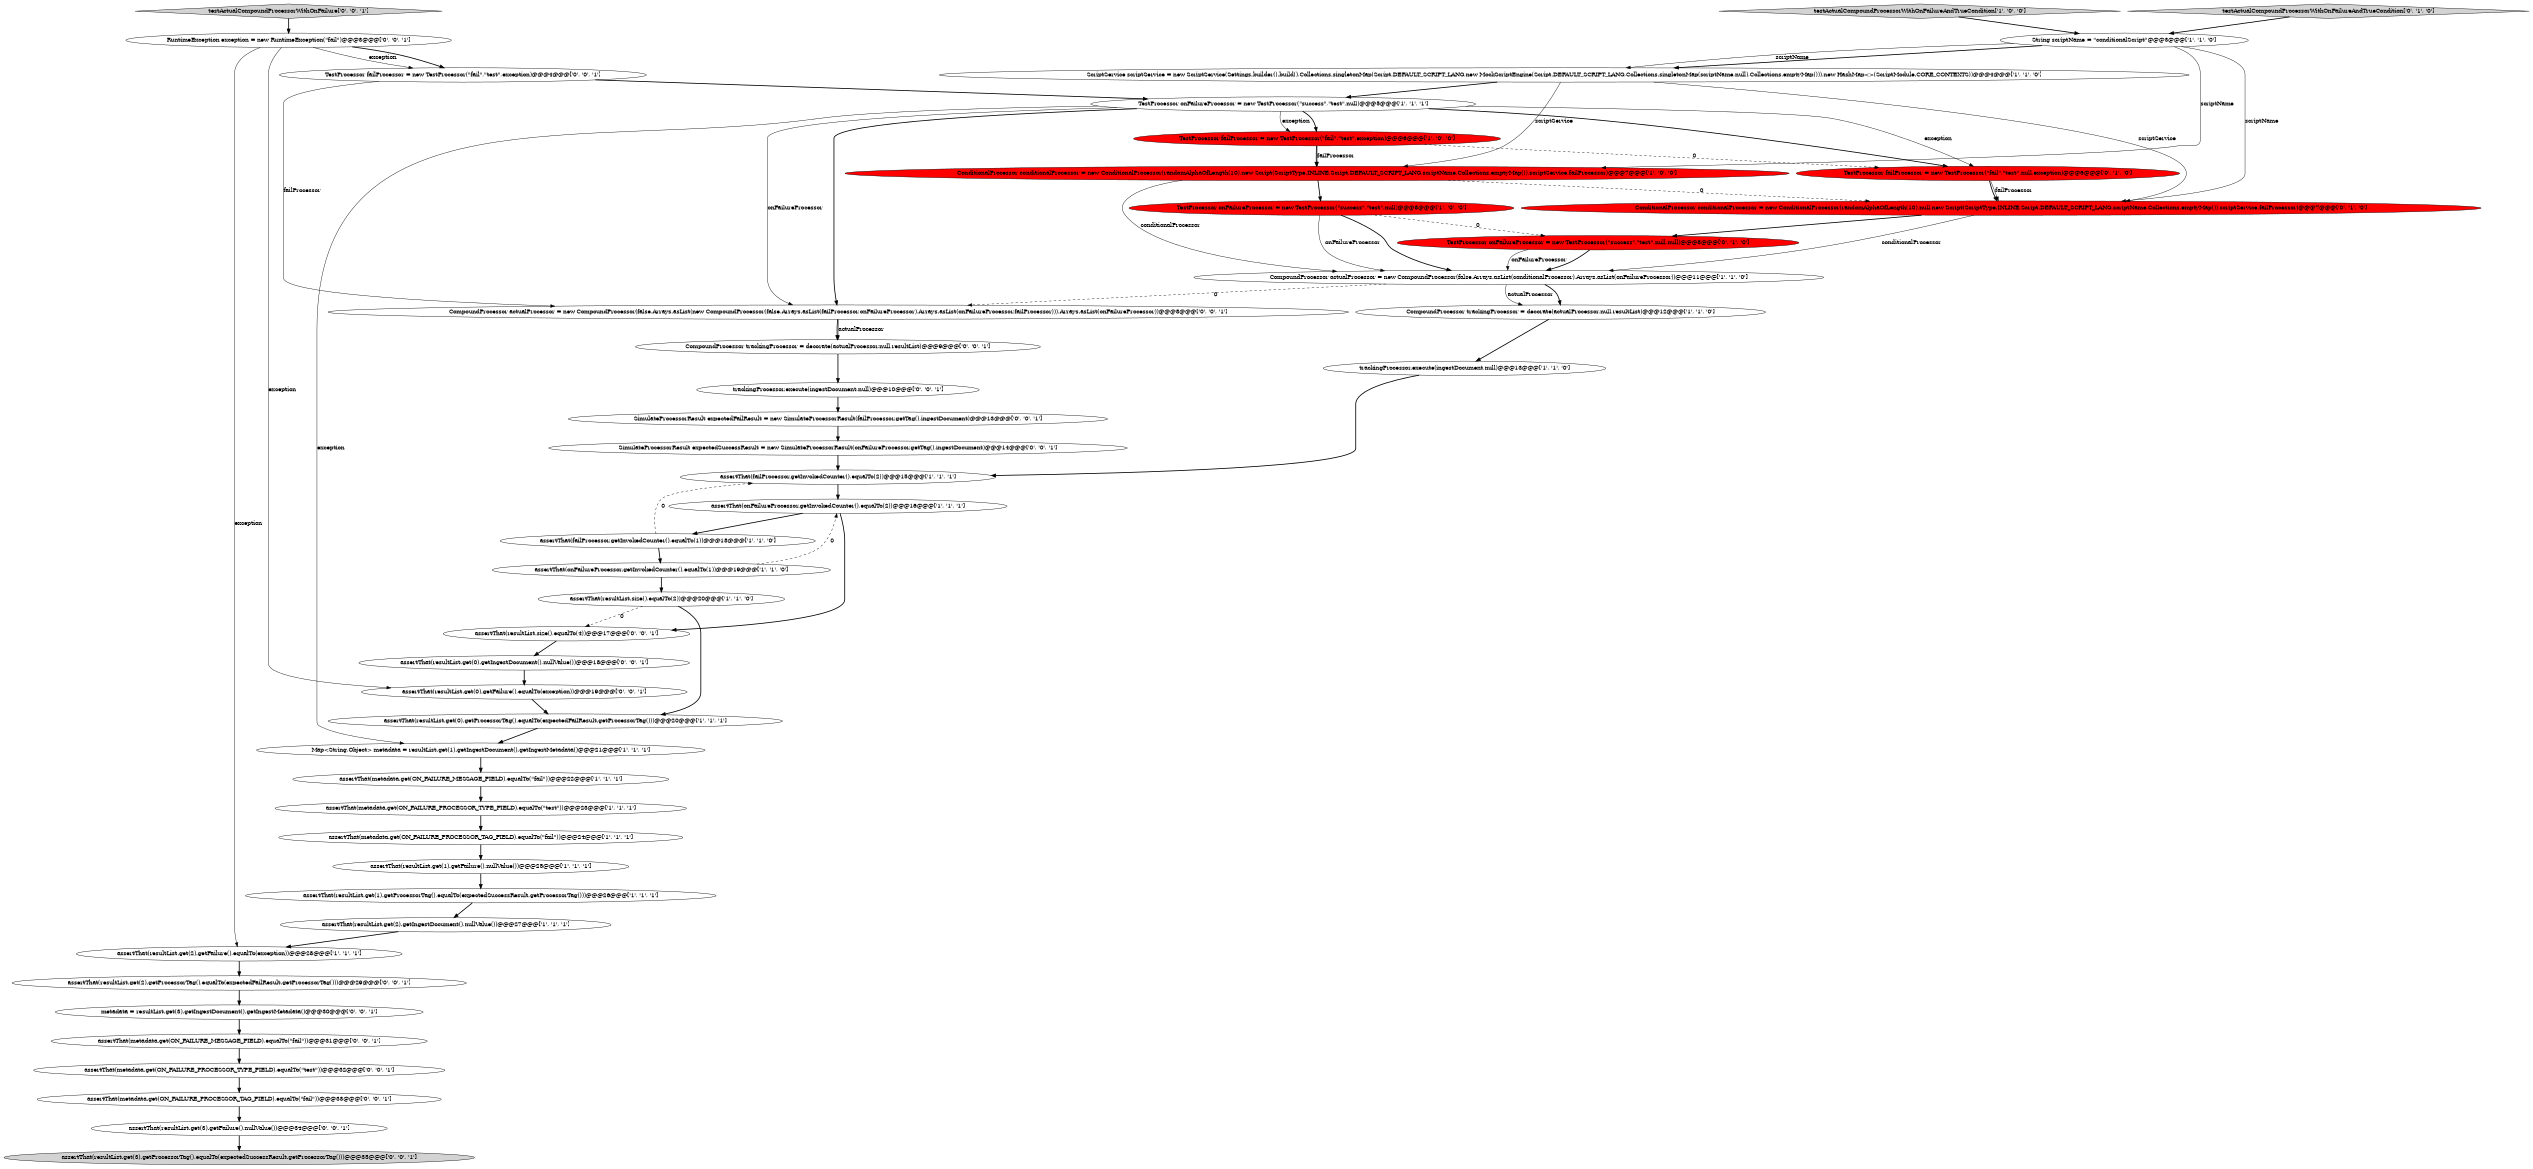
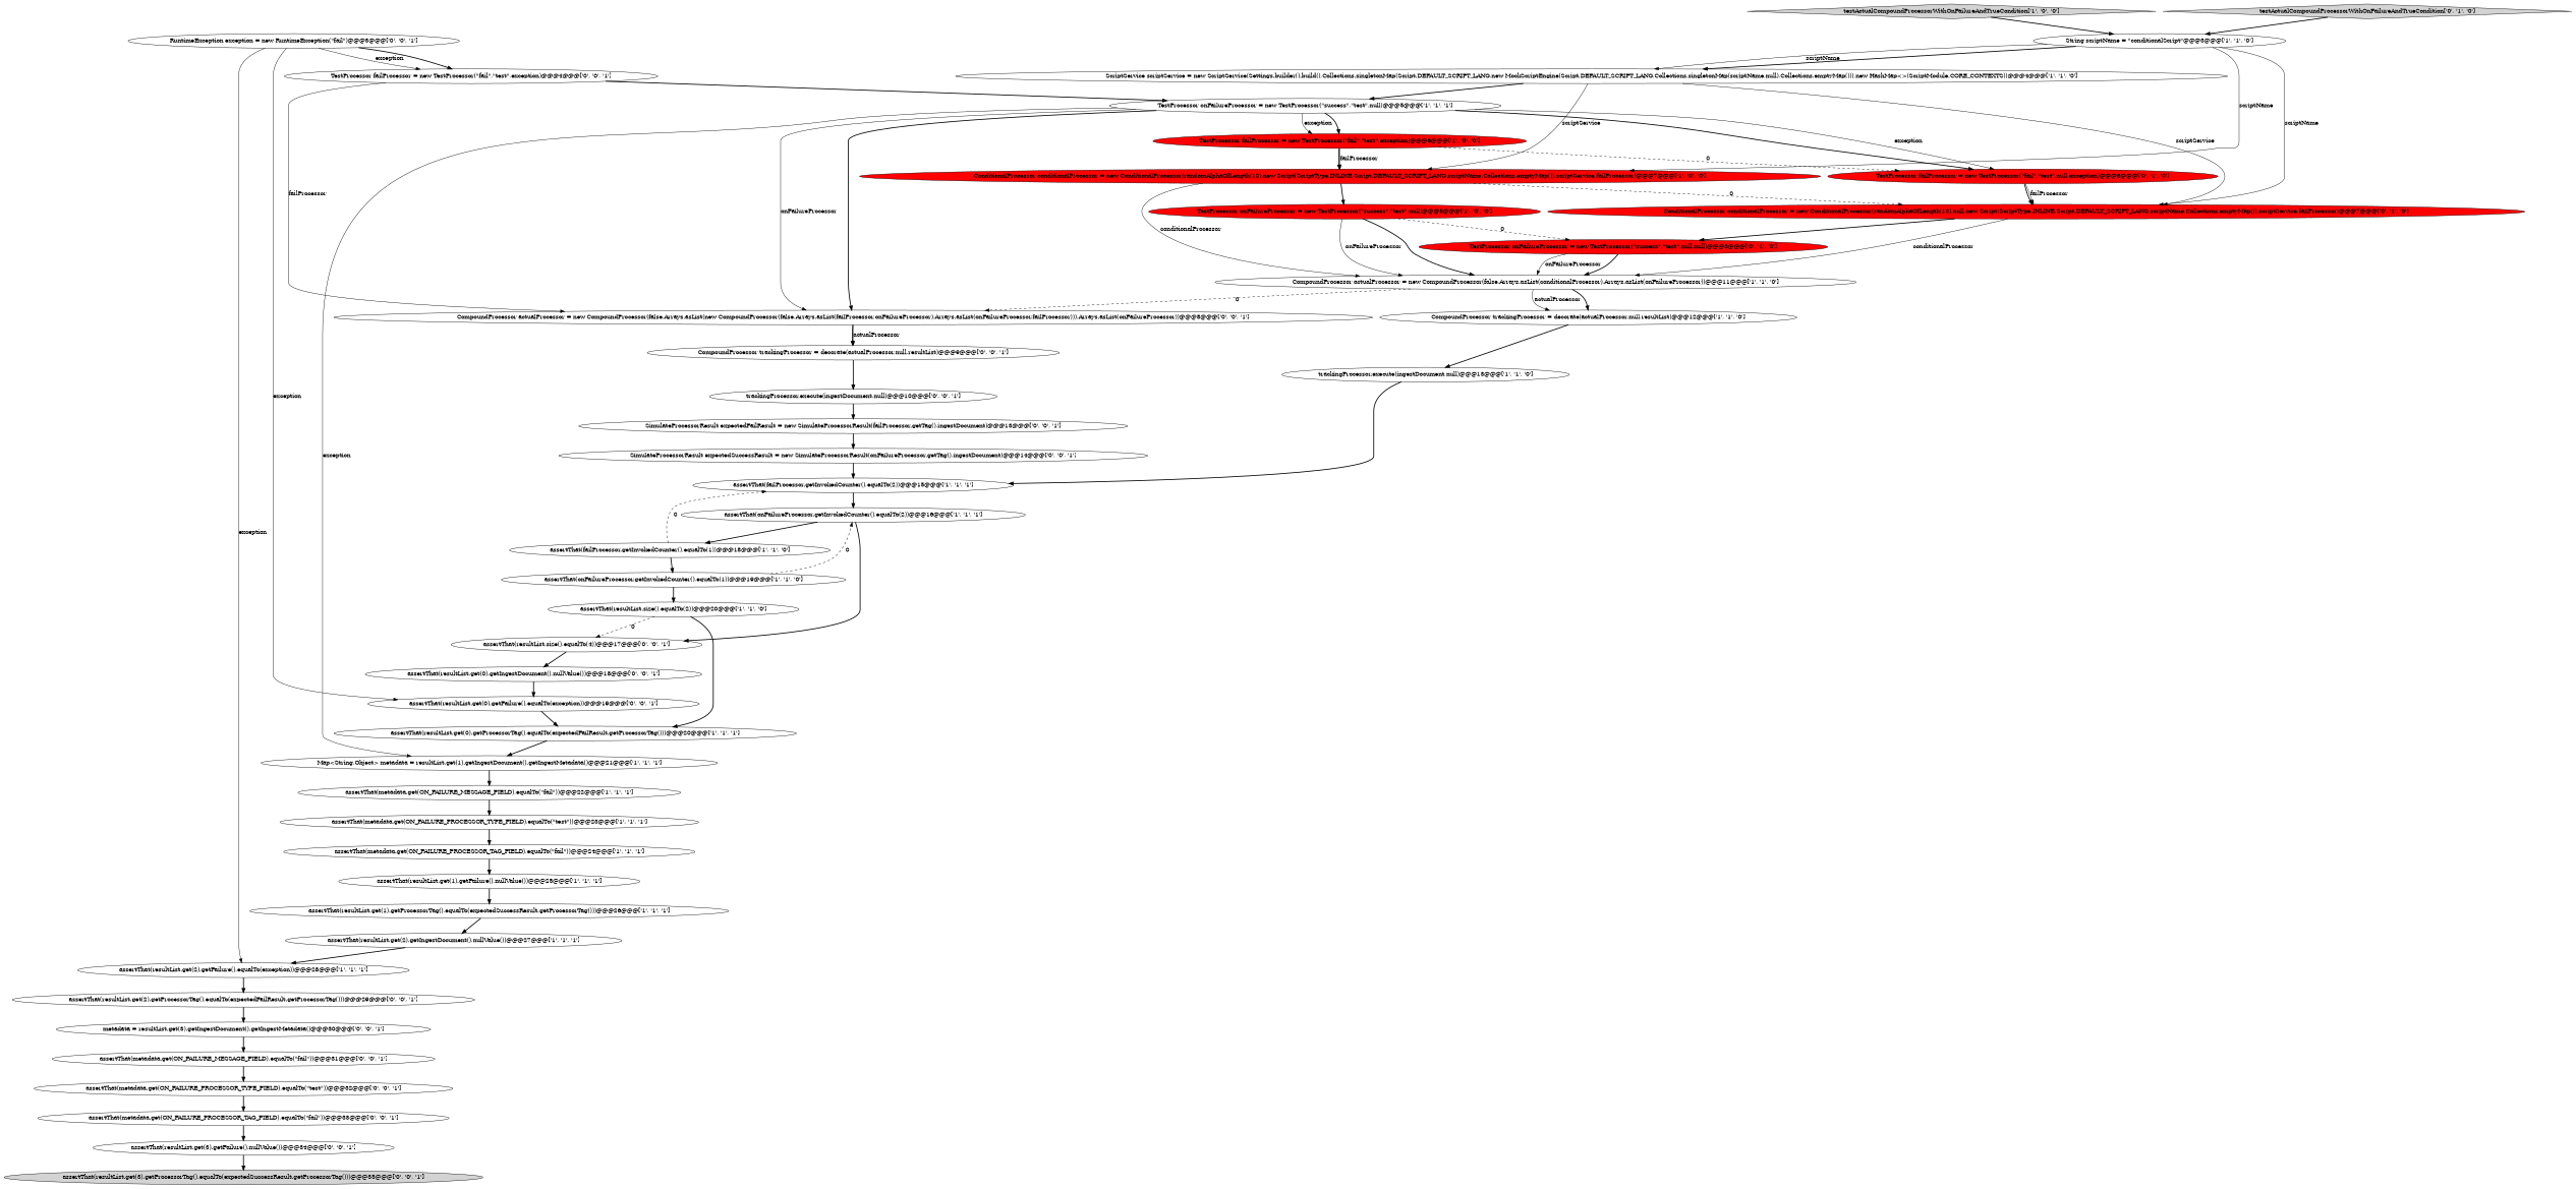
  digraph {
    node [fillcolor=white shape=ellipse style=filled]
    edge [style=bold]
    n1 [label="CompoundProcessor actualProcessor = new CompoundProcessor(false,Arrays.asList(conditionalProcessor),Arrays.asList(onFailureProcessor))@@@11@@@['1', '1', '0']"]
    n2 [label="CompoundProcessor trackingProcessor = decorate(actualProcessor,null,resultList)@@@12@@@['1', '1', '0']"]
    n3 [label="CompoundProcessor actualProcessor = new CompoundProcessor(false,Arrays.asList(new CompoundProcessor(false,Arrays.asList(failProcessor,onFailureProcessor),Arrays.asList(onFailureProcessor,failProcessor))),Arrays.asList(onFailureProcessor))@@@8@@@['0', '0', '1']"]
    n4 [label="SimulateProcessorResult expectedSuccessResult = new SimulateProcessorResult(onFailureProcessor.getTag(),ingestDocument)@@@14@@@['0', '0', '1']"]
    n5 [label="assertThat(failProcessor.getInvokedCounter(),equalTo(2))@@@15@@@['1', '1', '1']"]
    n6 [label="trackingProcessor.execute(ingestDocument,null)@@@13@@@['1', '1', '0']"]
    n7 [fillcolor=lightgray label="testActualCompoundProcessorWithOnFailureAndTrueCondition['1', '0', '0']" shape=diamond]
    n8 [label="String scriptName = \"conditionalScript\"@@@3@@@['1', '1', '0']"]
    n9 [label="assertThat(onFailureProcessor.getInvokedCounter(),equalTo(2))@@@16@@@['1', '1', '1']"]
    n10 [label="assertThat(metadata.get(ON_FAILURE_MESSAGE_FIELD),equalTo(\"fail\"))@@@22@@@['1', '1', '1']"]
    n11 [label="assertThat(metadata.get(ON_FAILURE_PROCESSOR_TYPE_FIELD),equalTo(\"test\"))@@@23@@@['1', '1', '1']"]
    n12 [label="SimulateProcessorResult expectedFailResult = new SimulateProcessorResult(failProcessor.getTag(),ingestDocument)@@@13@@@['0', '0', '1']"]
    n13 [label="assertThat(metadata.get(ON_FAILURE_PROCESSOR_TAG_FIELD),equalTo(\"fail\"))@@@24@@@['1', '1', '1']"]
    n14 [label="assertThat(failProcessor.getInvokedCounter(),equalTo(1))@@@18@@@['1', '1', '0']"]
    n15 [label="assertThat(onFailureProcessor.getInvokedCounter(),equalTo(1))@@@19@@@['1', '1', '0']"]
    n16 [label="TestProcessor failProcessor = new TestProcessor(\"fail\",\"test\",exception)@@@4@@@['0', '0', '1']"]
    n17 [label="TestProcessor onFailureProcessor = new TestProcessor(\"success\",\"test\",null)@@@5@@@['1', '1', '1']"]
    n18 [label="assertThat(resultList.get(0).getProcessorTag(),equalTo(expectedFailResult.getProcessorTag()))@@@20@@@['1', '1', '1']"]
    n19 [label="Map<String,Object> metadata = resultList.get(1).getIngestDocument().getIngestMetadata()@@@21@@@['1', '1', '1']"]
    n20 [label="CompoundProcessor trackingProcessor = decorate(actualProcessor,null,resultList)@@@9@@@['0', '0', '1']"]
    n21 [label="trackingProcessor.execute(ingestDocument,null)@@@10@@@['0', '0', '1']"]
    n22 [label="metadata = resultList.get(3).getIngestDocument().getIngestMetadata()@@@30@@@['0', '0', '1']"]
    n23 [label="assertThat(metadata.get(ON_FAILURE_MESSAGE_FIELD),equalTo(\"fail\"))@@@31@@@['0', '0', '1']"]
    n24 [fillcolor=red label="ConditionalProcessor conditionalProcessor = new ConditionalProcessor(randomAlphaOfLength(10),new Script(ScriptType.INLINE,Script.DEFAULT_SCRIPT_LANG,scriptName,Collections.emptyMap()),scriptService,failProcessor)@@@7@@@['1', '0', '0']"]
    n25 [fillcolor=red label="ConditionalProcessor conditionalProcessor = new ConditionalProcessor(randomAlphaOfLength(10),null,new Script(ScriptType.INLINE,Script.DEFAULT_SCRIPT_LANG,scriptName,Collections.emptyMap()),scriptService,failProcessor)@@@7@@@['0', '1', '0']"]
    n26 [fillcolor=red label="TestProcessor onFailureProcessor = new TestProcessor(\"success\",\"test\",null)@@@8@@@['1', '0', '0']"]
    n27 [label="assertThat(resultList.size(),equalTo(2))@@@20@@@['1', '1', '0']"]
    n28 [label="assertThat(metadata.get(ON_FAILURE_PROCESSOR_TAG_FIELD),equalTo(\"fail\"))@@@33@@@['0', '0', '1']"]
    n29 [label="assertThat(resultList.get(3).getFailure(),nullValue())@@@34@@@['0', '0', '1']"]
    n30 [label="RuntimeException exception = new RuntimeException(\"fail\")@@@3@@@['0', '0', '1']"]
    n31 [label="assertThat(resultList.get(0).getFailure(),equalTo(exception))@@@19@@@['0', '0', '1']"]
    n32 [label="assertThat(resultList.get(2).getFailure(),equalTo(exception))@@@28@@@['1', '1', '1']"]
-   n33 [fillcolor=lightgray label="testActualCompoundProcessorWithOnFailure['0', '0', '1']" shape=diamond]
    n34 [fillcolor=lightgray label="assertThat(resultList.get(3).getProcessorTag(),equalTo(expectedSuccessResult.getProcessorTag()))@@@35@@@['0', '0', '1']"]
    n35 [label="assertThat(resultList.get(1).getFailure(),nullValue())@@@25@@@['1', '1', '1']"]
    n36 [label="assertThat(resultList.get(1).getProcessorTag(),equalTo(expectedSuccessResult.getProcessorTag()))@@@26@@@['1', '1', '1']"]
    n37 [label="ScriptService scriptService = new ScriptService(Settings.builder().build(),Collections.singletonMap(Script.DEFAULT_SCRIPT_LANG,new MockScriptEngine(Script.DEFAULT_SCRIPT_LANG,Collections.singletonMap(scriptName,null),Collections.emptyMap())),new HashMap<>(ScriptModule.CORE_CONTEXTS))@@@4@@@['1', '1', '0']"]
    n38 [fillcolor=red label="TestProcessor onFailureProcessor = new TestProcessor(\"success\",\"test\",null,null)@@@8@@@['0', '1', '0']"]
    n39 [fillcolor=red label="TestProcessor failProcessor = new TestProcessor(\"fail\",\"test\",exception)@@@6@@@['1', '0', '0']"]
    n40 [fillcolor=red label="TestProcessor failProcessor = new TestProcessor(\"fail\",\"test\",null,exception)@@@6@@@['0', '1', '0']"]
    n41 [label="assertThat(resultList.get(2).getProcessorTag(),equalTo(expectedFailResult.getProcessorTag()))@@@29@@@['0', '0', '1']"]
    n42 [fillcolor=lightgray label="testActualCompoundProcessorWithOnFailureAndTrueCondition['0', '1', '0']" shape=diamond]
    n43 [label="assertThat(metadata.get(ON_FAILURE_PROCESSOR_TYPE_FIELD),equalTo(\"test\"))@@@32@@@['0', '0', '1']"]
    n44 [label="assertThat(resultList.size(),equalTo(4))@@@17@@@['0', '0', '1']"]
    n45 [label="assertThat(resultList.get(2).getIngestDocument(),nullValue())@@@27@@@['1', '1', '1']"]
    n46 [label="assertThat(resultList.get(0).getIngestDocument(),nullValue())@@@18@@@['0', '0', '1']"]
    n1 -> n2
    n1 -> n2 [label=actualProcessor style=solid]
    n1 -> n3 [label=0 style=dashed]
    n2 -> n6
    n3 -> n20
    n3 -> n20 [label=actualProcessor style=solid]
    n4 -> n5
    n5 -> n9
    n6 -> n5
    n7 -> n8
    n8 -> n24 [label=scriptName style=solid]
    n8 -> n25 [label=scriptName style=solid]
    n8 -> n37
    n8 -> n37 [label=scriptName style=solid]
    n9 -> n14
    n9 -> n44
    n10 -> n11
    n11 -> n13
    n12 -> n4
    n13 -> n35
    n14 -> n5 [label=0 style=dashed]
    n14 -> n15
    n15 -> n9 [label=0 style=dashed]
    n15 -> n27
    n16 -> n3 [label=failProcessor style=solid]
    n16 -> n17
    n17 -> n3
    n17 -> n3 [label=onFailureProcessor style=solid]
    n17 -> n19 [label=exception style=solid]
    n17 -> n39
    n17 -> n39 [label=exception style=solid]
    n17 -> n40 [label=exception style=solid]
    n17 -> n40
    n18 -> n19
    n19 -> n10
    n20 -> n21
    n21 -> n12
    n22 -> n23
    n23 -> n43
    n24 -> n1 [label=conditionalProcessor style=solid]
    n24 -> n25 [label=0 style=dashed]
    n24 -> n26
    n25 -> n1 [label=conditionalProcessor style=solid]
    n25 -> n38
    n26 -> n1 [label=onFailureProcessor style=solid]
    n26 -> n1
    n26 -> n38 [label=0 style=dashed]
    n27 -> n18
    n27 -> n44 [label=0 style=dashed]
    n28 -> n29
    n29 -> n34
    n30 -> n16
    n30 -> n16 [label=exception style=solid]
    n30 -> n31 [label=exception style=solid]
    n30 -> n32 [label=exception style=solid]
    n31 -> n18
    n32 -> n41
-   n33 -> n30
    n35 -> n36
    n36 -> n45
    n37 -> n17
    n37 -> n24 [label=scriptService style=solid]
    n37 -> n25 [label=scriptService style=solid]
    n38 -> n1
    n38 -> n1 [label=onFailureProcessor style=solid]
    n39 -> n24
    n39 -> n24 [label=failProcessor style=solid]
    n39 -> n40 [label=0 style=dashed]
    n40 -> n25
    n40 -> n25 [label=failProcessor style=solid]
    n41 -> n22
    n42 -> n8
    n43 -> n28
    n44 -> n46
    n45 -> n32
    n46 -> n31
  }
